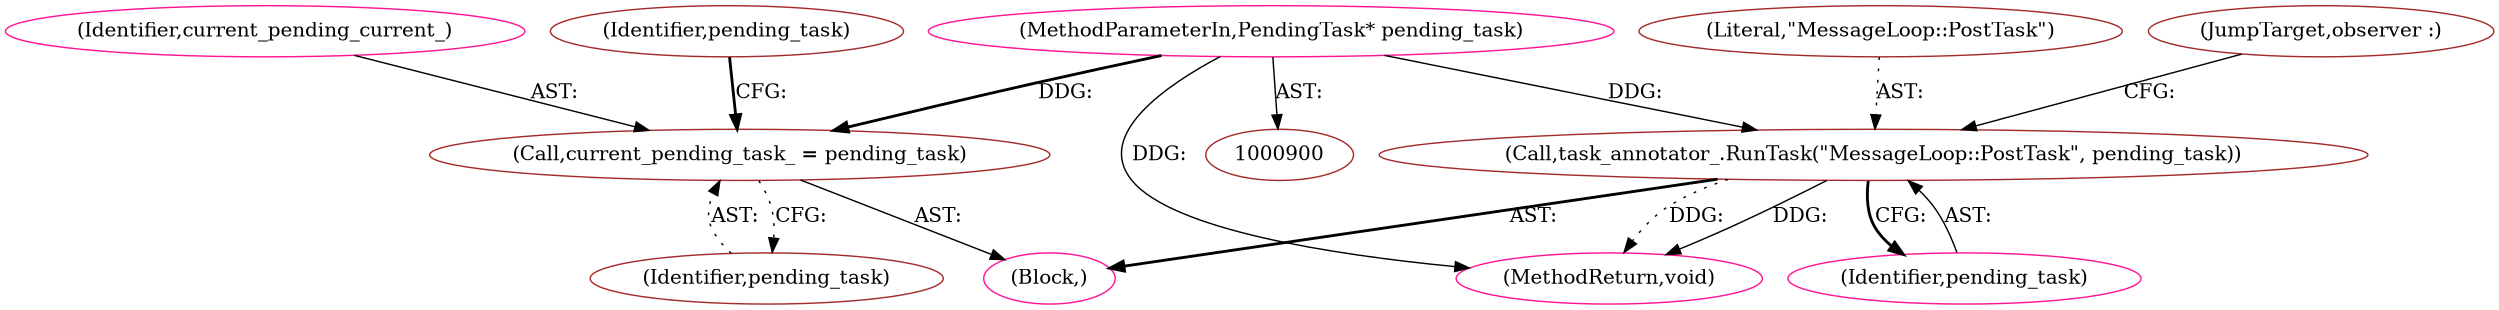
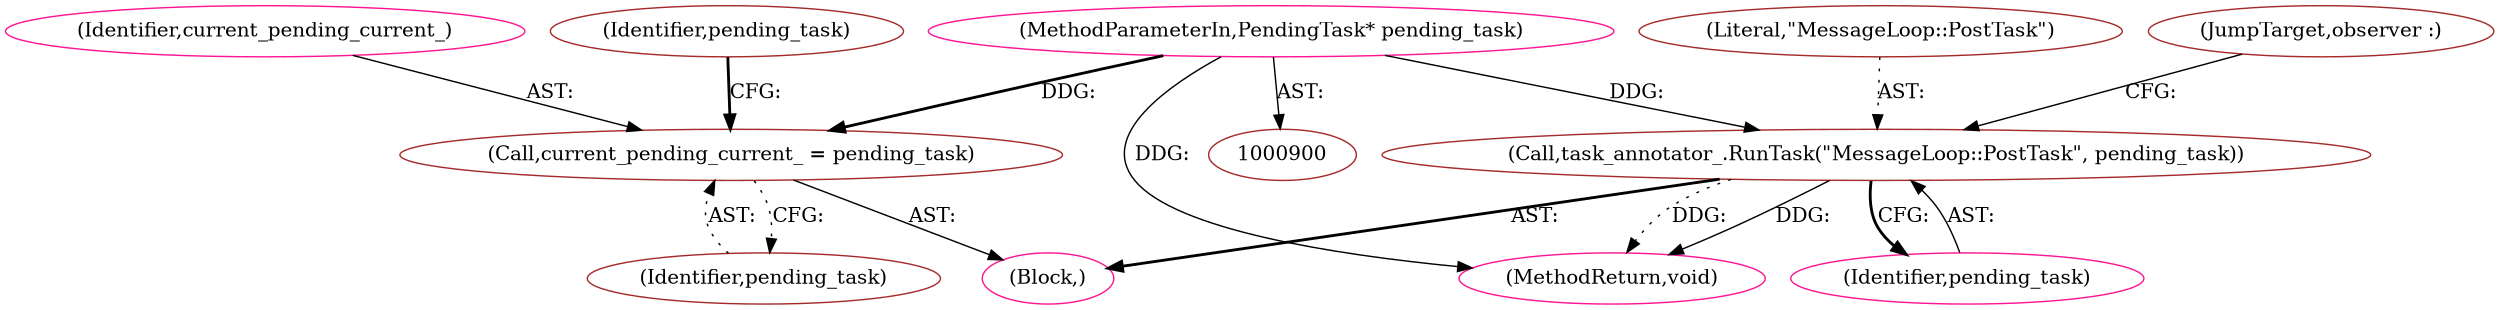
  digraph {
    node [color=brown]
    edge [style=solid]
    n1 [color=deeppink label="(MethodParameterIn,PendingTask* pending_task)"]
-   n2 [label="(Call,current_pending_task_ = pending_task)"]
+   n2 [label="(Call,current_pending_current_ = pending_task)"]
    n3 [label="(Call,task_annotator_.RunTask(\"MessageLoop::PostTask\", pending_task))"]
    n4 [color=deeppink label="(MethodReturn,void)"]
    n5 [label=1000900]
    n6 [color=deeppink label="(Block,)"]
    n7 [label="(Identifier,pending_task)"]
    n8 [color=deeppink label="(Identifier,pending_task)"]
    n9 [label="(JumpTarget,observer :)"]
    n10 [color=deeppink label="(Identifier,current_pending_current_)"]
    n11 [label="(Identifier,pending_task)"]
    n12 [label="(Literal,\"MessageLoop::PostTask\")"]
    n1 -> n2 [label="DDG: " style=bold]
    n1 -> n3 [label="DDG: "]
    n1 -> n4 [label="DDG: "]
    n1 -> n5 [label="AST: "]
    n2 -> n6 [label="AST: "]
    n2 -> n7 [label="CFG: " style=dotted]
    n3 -> n4 [label="DDG: " style=dotted]
    n3 -> n4 [label="DDG: "]
    n3 -> n6 [label="AST: " style=bold]
    n3 -> n8 [label="CFG: " style=bold]
    n7 -> n2 [label="AST: " style=dotted]
    n8 -> n3 [label="AST: "]
    n9 -> n3 [label="CFG: "]
    n10 -> n2 [label="AST: "]
    n11 -> n2 [label="CFG: " style=bold]
    n12 -> n3 [label="AST: " style=dotted]
  }
